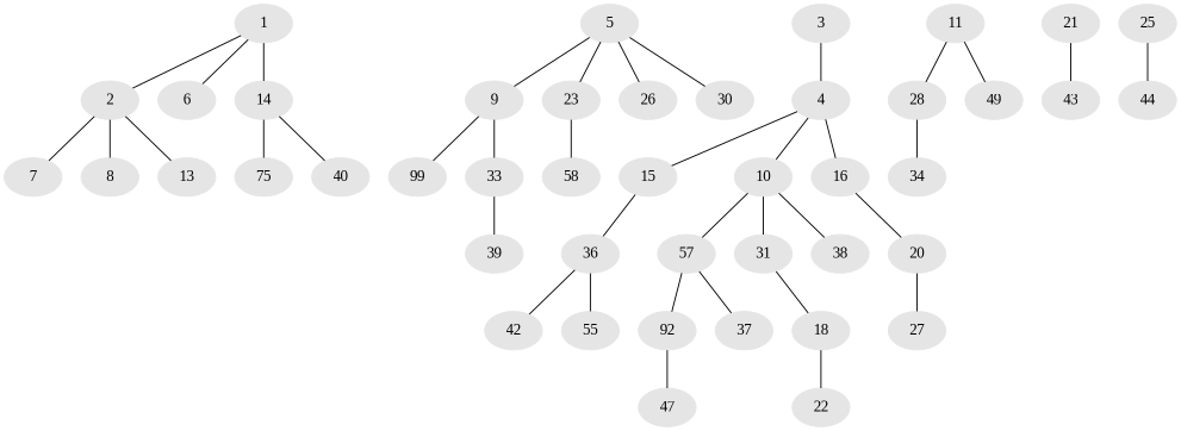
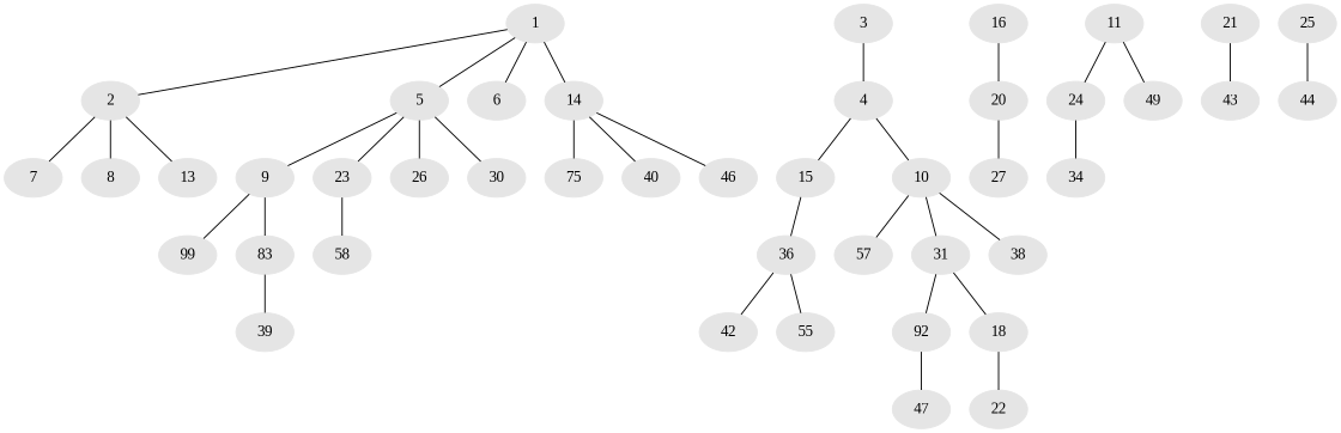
  graph {
    fontname="Liberation Serif"
    node [color=gray90 fontname="Liberation Serif" style=filled]
    edge [fontname="Liberation Serif" weight=1.0]
    1
    2
    5
    6
    14
    7
    8
    13
    3
    4
    9
    23
    26
    30
    n15 [label=75]
    40
+   46
    15
    10
    16
    36
    n22 [label=57]
    31
    38
    20
    n26 [label=99]
-   33
+   33 [label=83]
    n28 [label=58]
    39
    11
-   24 [label=28]
+   24
    n32 [label=49]
    n33 [label=92]
-   37
    18
    22
    34
    21
    43
    42
    n41 [label=55]
    27
    47
    25
    44
    1 -- 2
+   1 -- 5
    1 -- 6
    1 -- 14 [weight=3.0]
    2 -- 7 [weight=2.0]
    2 -- 8
    2 -- 13
    5 -- 9
    5 -- 23
    5 -- 26
    5 -- 30
    14 -- n15
    14 -- 40
+   14 -- 46
    3 -- 4
    4 -- 15
    4 -- 10
-   4 -- 16 [weight=2.0]
    9 -- n26
    9 -- 33
    23 -- n28 [weight=5.0]
    15 -- 36
    10 -- n22
    10 -- 31
    10 -- 38
    16 -- 20
    36 -- 42
    36 -- n41
-   n22 -- n33
-   n22 -- 37
+   31 -- n33
    31 -- 18
    20 -- 27
    33 -- 39 [weight=2.0]
    11 -- 24
    11 -- n32
    24 -- 34
    n33 -- 47
    18 -- 22
    21 -- 43
    25 -- 44
  }
